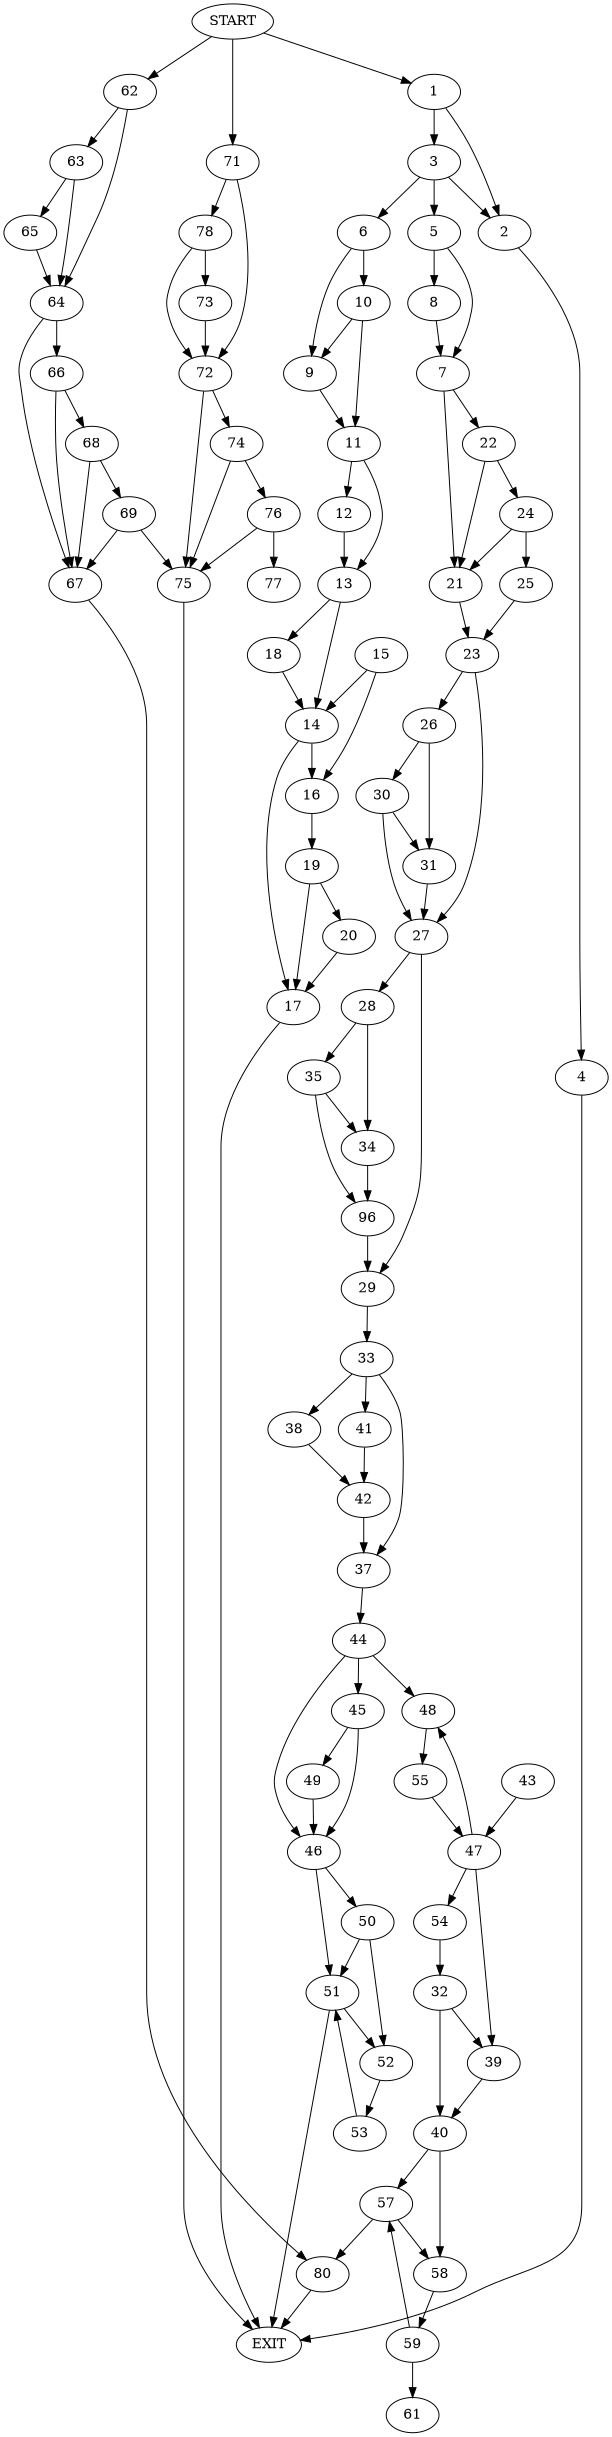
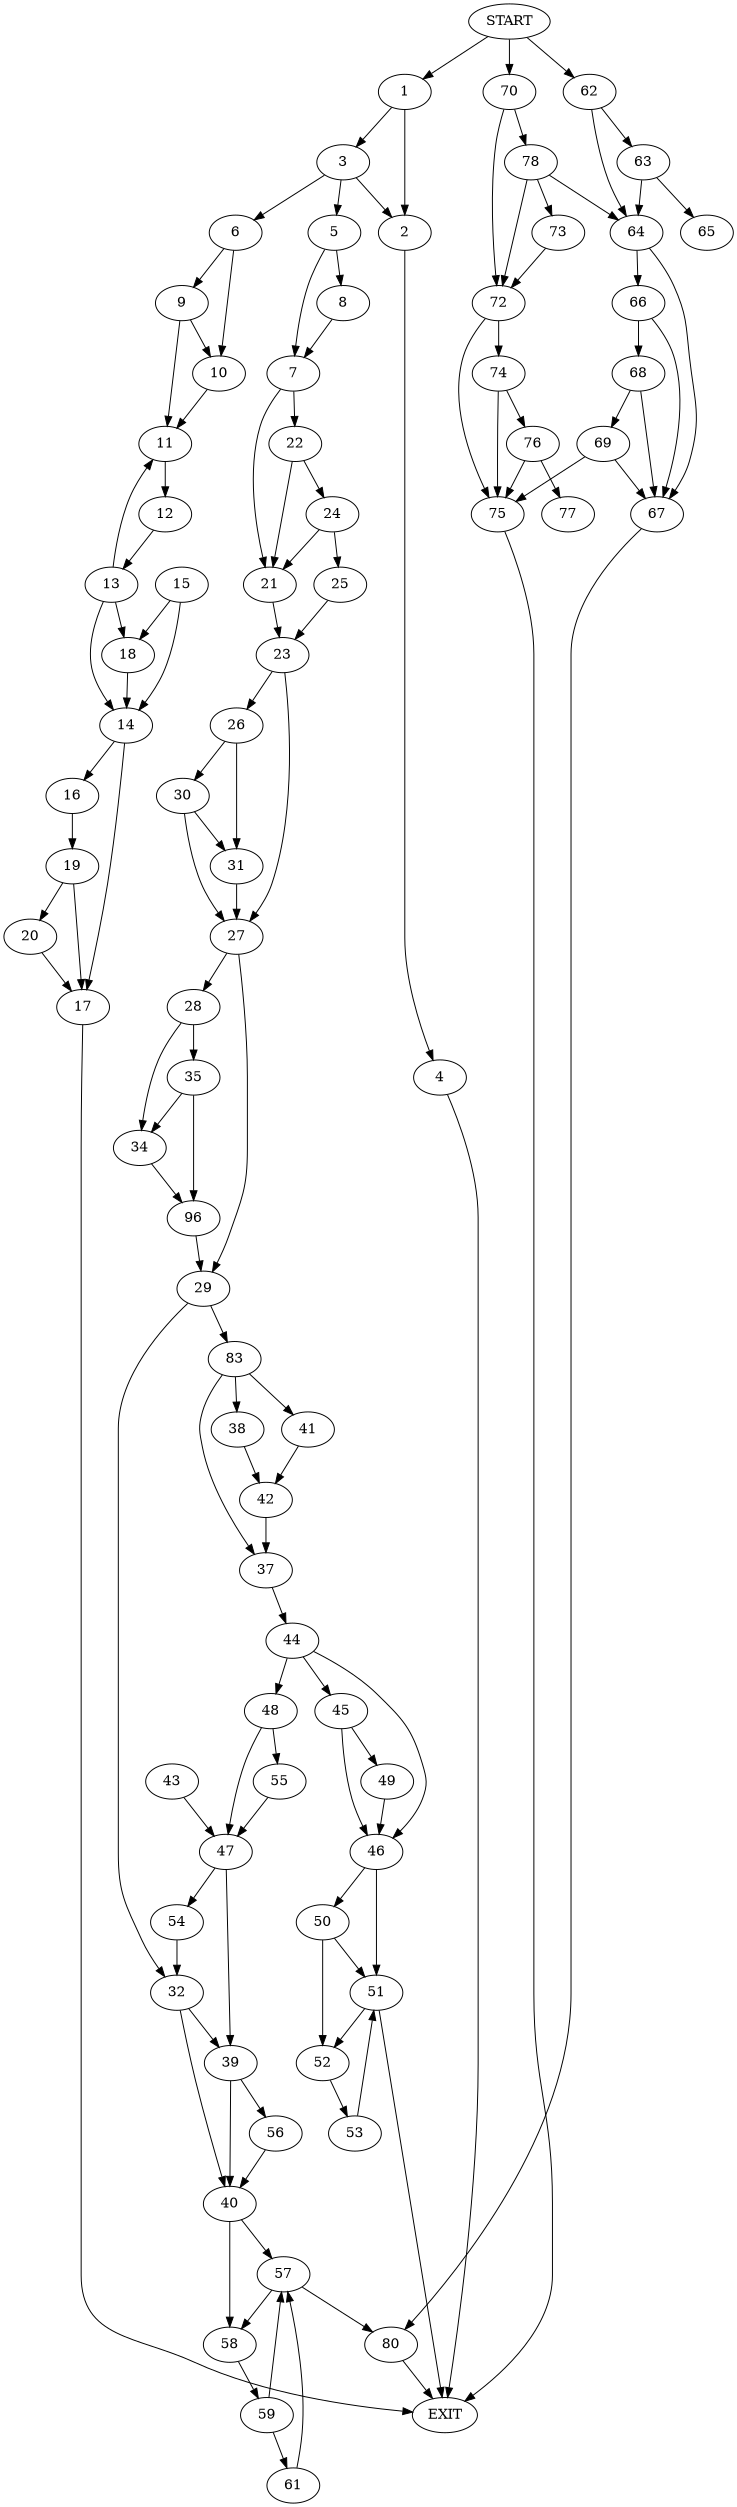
  digraph {
    n1 [label=START]
    1
    62
-   70 [label=71]
+   70
    2
    3
    63
    64
    n9 [label=78]
    72
    n11 [label=EXIT]
    4
    5
    6
    7
    8
    9
    10
    21
    22
    11
    23
    24
    12
    13
    14
    18
    16
    17
    15
    19
    20
    26
    27
    25
    30
    31
    28
    29
    34
    35
    32
-   33
+   33 [label=83]
    n44 [label=96]
    39
    40
    37
    38
    41
+   56
    57
    58
    44
    42
    43
    47
    48
    45
    46
    n60 [label=80]
    59
    54
    55
    49
    50
    51
    52
    53
    61
    65
    66
    67
    68
    69
    75
    73
    74
    76
    77
    n1 -> 1
    n1 -> 62
    n1 -> 70
    1 -> 2
    1 -> 3
    62 -> 63
    62 -> 64
    70 -> n9
    70 -> 72
    2 -> 4
    3 -> 2
    3 -> 5
    3 -> 6
    63 -> 64
    63 -> 65
    64 -> 66
    64 -> 67
    n9 -> 72
    n9 -> 73
    72 -> 75
    72 -> 74
    4 -> n11
    5 -> 7
    5 -> 8
    6 -> 9
    6 -> 10
    7 -> 21
    7 -> 22
    8 -> 7
    9 -> 11
-   10 -> 9
+   9 -> 10
    10 -> 11
    21 -> 23
    22 -> 21
    22 -> 24
    11 -> 12
-   11 -> 13
+   13 -> 11
    23 -> 26
    23 -> 27
    24 -> 21
    24 -> 25
    12 -> 13
    13 -> 14
    13 -> 18
    14 -> 16
    14 -> 17
    18 -> 14
    16 -> 19
    17 -> n11
    15 -> 14
-   15 -> 16
+   15 -> 18
    19 -> 17
    19 -> 20
    20 -> 17
    26 -> 30
    26 -> 31
    27 -> 28
    27 -> 29
    25 -> 23
    30 -> 27
    30 -> 31
    31 -> 27
    28 -> 34
    28 -> 35
+   29 -> 32
    29 -> 33
    34 -> n44
    35 -> 34
    35 -> n44
    32 -> 39
    32 -> 40
    33 -> 37
    33 -> 38
    33 -> 41
    n44 -> 29
    39 -> 40
+   39 -> 56
    40 -> 57
    40 -> 58
    37 -> 44
    38 -> 42
    41 -> 42
+   56 -> 40
    57 -> 58
    57 -> n60
    58 -> 59
    44 -> 48
    44 -> 45
    44 -> 46
    42 -> 37
    43 -> 47
    47 -> 39
    47 -> 54
-   47 -> 48
+   48 -> 47
    48 -> 55
    45 -> 46
    45 -> 49
    46 -> 50
    46 -> 51
    n60 -> n11
    59 -> 57
    59 -> 61
    54 -> 32
    55 -> 47
    49 -> 46
    50 -> 51
    50 -> 52
    51 -> n11
    51 -> 52
    52 -> 53
    53 -> 51
-   65 -> 64
+   61 -> 57
+   n9 -> 64
    66 -> 67
    66 -> 68
    67 -> n60
    68 -> 67
    68 -> 69
    69 -> 67
    69 -> 75
    75 -> n11
    73 -> 72
    74 -> 75
    74 -> 76
    76 -> 75
    76 -> 77
  }
